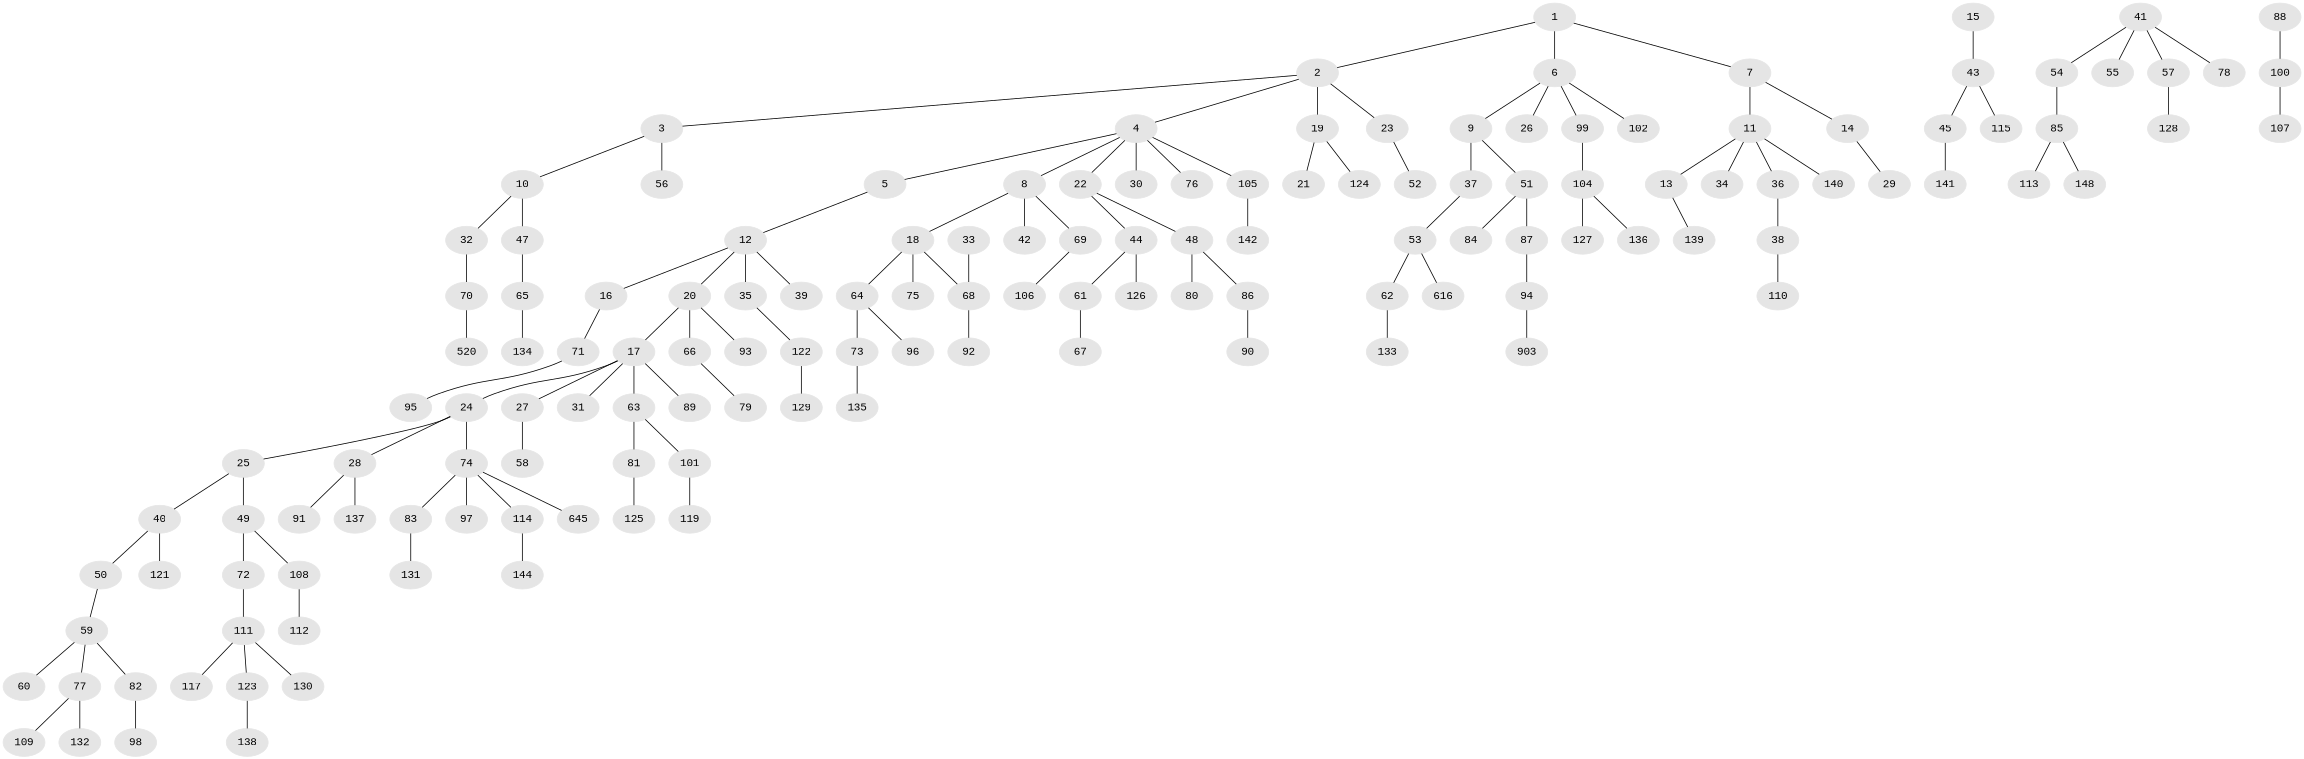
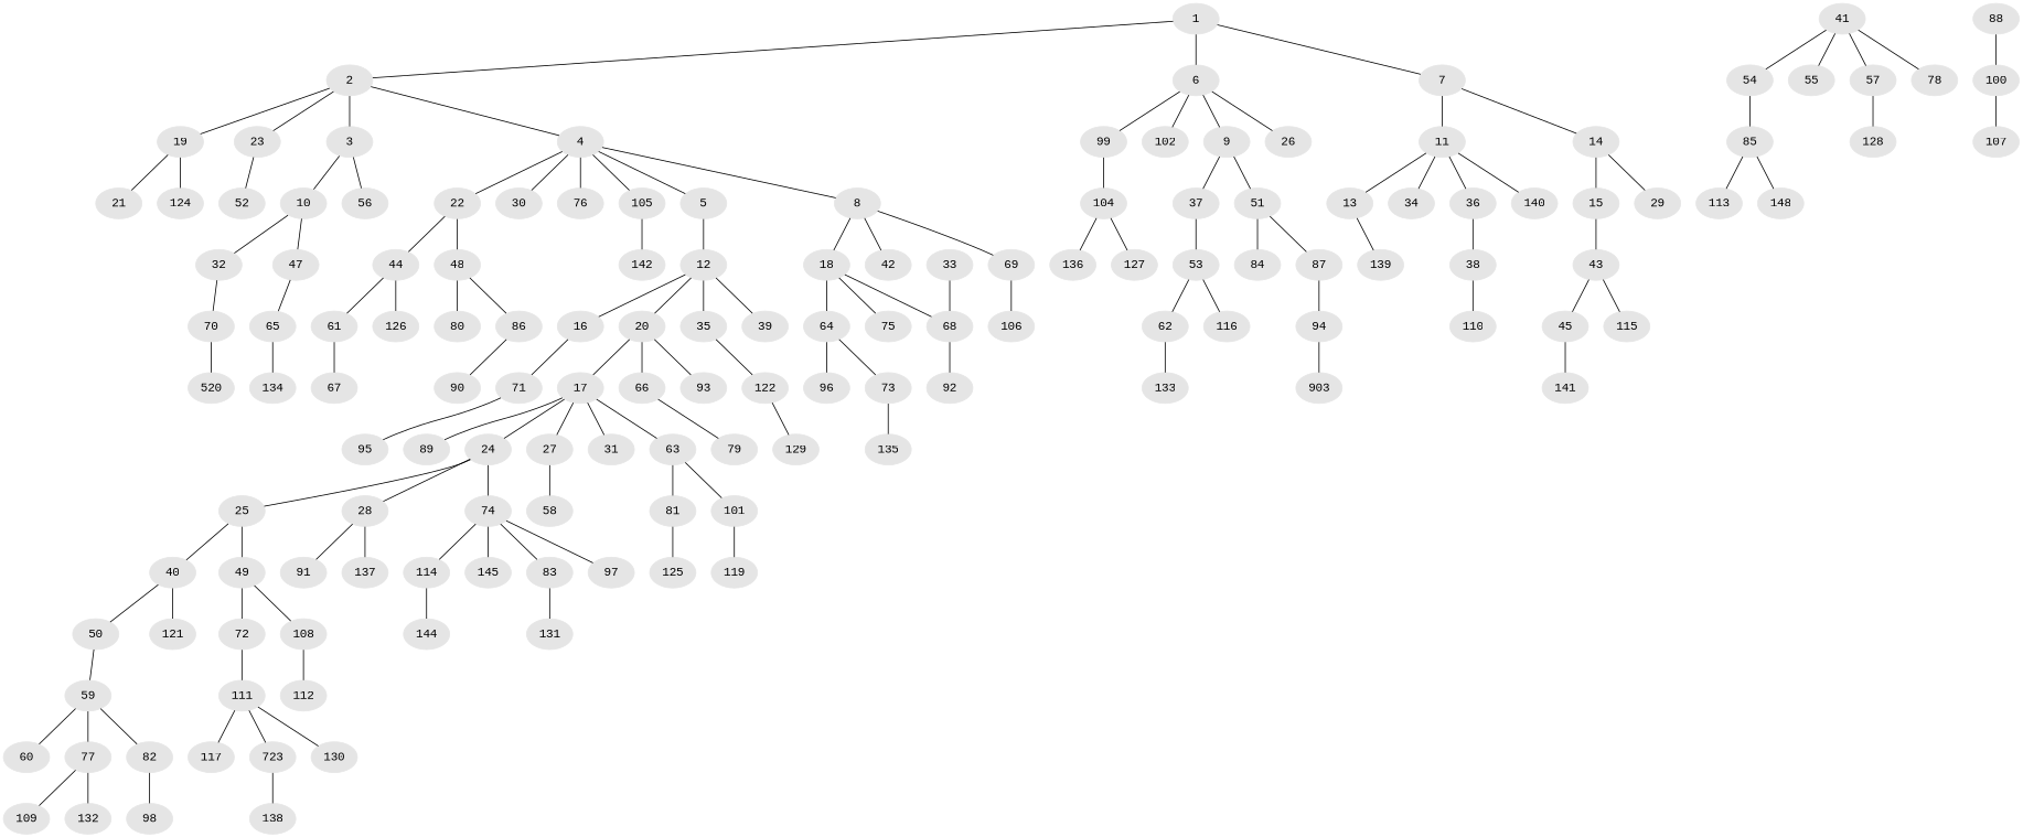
  graph {
    fontname="Liberation Mono"
    node [color=gray90 fontname="Liberation Mono" style=filled]
    edge [fontname="Liberation Mono"]
    1
    2
    6
    7
    3
    4
    19
    23
    9
    26
    99
    102
    11
    14
    10
    56
    5
    8
    22
    30
    76
    105
    21
    124
    52
    32
    47
    12
    18
    42
    69
    44
    48
    142
    16
    20
    35
    39
    37
    51
    104
    13
    34
    36
    140
    15
    29
    64
    75
    68
    106
    53
    84
    87
    70
    65
    139
    38
    71
    17
    66
    93
    122
    43
    45
    115
    24
    27
    31
    63
    89
    95
    25
    28
    74
    58
    81
    101
    33
    73
    96
    41
    54
    55
    57
    78
    79
    61
    126
    80
    86
    40
    49
    91
    137
    83
    97
    114
-   145 [label=645]
+   145
    50
    121
    72
    108
    n104 [label=520]
    92
    129
    110
    62
-   116 [label=616]
+   116
    59
    85
    128
    141
    67
    88
    100
    134
    90
    111
    112
    60
    77
    82
    94
    133
    113
    n127 [label=148]
    109
    132
    98
    125
    119
    135
    117
-   123
+   123 [label=723]
    130
    131
    144
    n139 [label=903]
    107
    127
    136
    138
    1 -- 2
    1 -- 6
    1 -- 7
    2 -- 3
    2 -- 4
    2 -- 19
    2 -- 23
    6 -- 9
    6 -- 26
    6 -- 99
    6 -- 102
    7 -- 11
    7 -- 14
    3 -- 10
    3 -- 56
    4 -- 5
    4 -- 8
    4 -- 22
    4 -- 30
    4 -- 76
    4 -- 105
    19 -- 21
    19 -- 124
    23 -- 52
    9 -- 37
    9 -- 51
    99 -- 104
    11 -- 13
    11 -- 34
    11 -- 36
    11 -- 140
+   14 -- 15
    14 -- 29
    10 -- 32
    10 -- 47
    5 -- 12
    8 -- 18
    8 -- 42
    8 -- 69
    22 -- 44
    22 -- 48
    105 -- 142
    32 -- 70
    47 -- 65
    12 -- 16
    12 -- 20
    12 -- 35
    12 -- 39
    18 -- 64
    18 -- 75
    18 -- 68
    69 -- 106
    44 -- 61
    44 -- 126
    48 -- 80
    48 -- 86
    16 -- 71
    20 -- 17
    20 -- 66
    20 -- 93
    35 -- 122
    37 -- 53
    51 -- 84
    51 -- 87
    104 -- 127
    104 -- 136
    13 -- 139
    36 -- 38
    15 -- 43
    64 -- 73
    64 -- 96
    68 -- 92
    53 -- 62
    53 -- 116
    87 -- 94
    70 -- n104
    65 -- 134
    38 -- 110
    71 -- 95
    17 -- 24
    17 -- 27
    17 -- 31
    17 -- 63
    17 -- 89
    66 -- 79
    122 -- 129
    43 -- 45
    43 -- 115
    45 -- 141
    24 -- 25
    24 -- 28
    24 -- 74
    27 -- 58
    63 -- 81
    63 -- 101
    25 -- 40
    25 -- 49
    28 -- 91
    28 -- 137
    74 -- 83
    74 -- 97
    74 -- 114
    74 -- 145
    81 -- 125
    101 -- 119
    33 -- 68
    73 -- 135
    41 -- 54
    41 -- 55
    41 -- 57
    41 -- 78
    54 -- 85
    57 -- 128
    61 -- 67
    86 -- 90
    40 -- 50
    40 -- 121
    49 -- 72
    49 -- 108
    83 -- 131
    114 -- 144
    50 -- 59
    72 -- 111
    108 -- 112
    62 -- 133
    59 -- 60
    59 -- 77
    59 -- 82
    85 -- 113
    85 -- n127
    88 -- 100
    100 -- 107
    111 -- 117
    111 -- 123
    111 -- 130
    77 -- 109
    77 -- 132
    82 -- 98
    94 -- n139
    123 -- 138
  }
